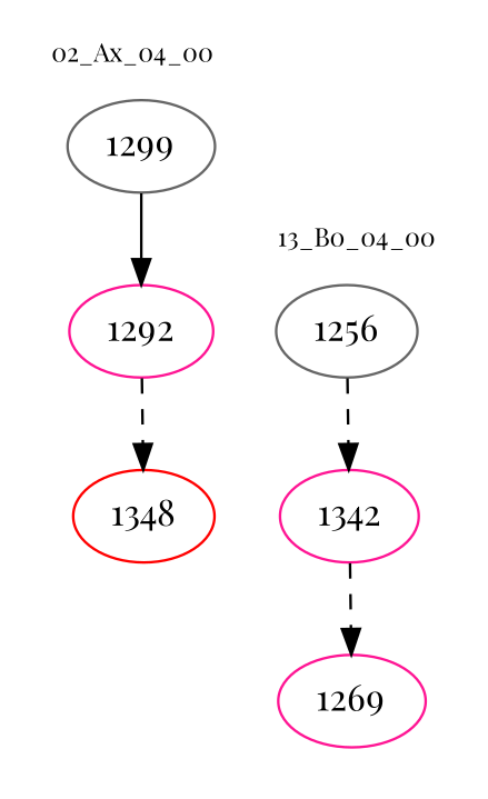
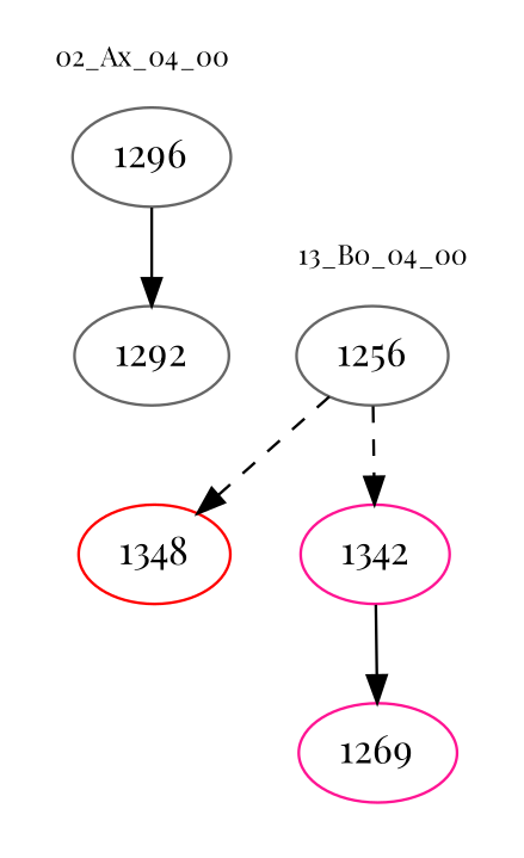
  digraph {
    fontname="Playfair Display"
    node [color=gray40 fontname="Playfair Display"]
    edge [color=black fontname="Playfair Display" style=solid]
-   n1 [label=1299]
-   n2 [color=deeppink label=1292]
+   n1 [label=1296]
+   n2 [label=1292]
    n3 [color=red label=1348]
    n4 [label=1256]
    n5 [color=deeppink label=1342]
    n6 [color=deeppink label=1269]
    subgraph cluster_1 {
      color=white
      fontsize=10
      label="02_Ax_04_00"
      n1
      n2
      n3
    }
    subgraph cluster_2 {
      color=white
      fontsize=10
      label="13_B0_04_00"
      n4
      n5
      n6
    }
    n1 -> n2
-   n2 -> n3 [style=dashed]
+   n4 -> n3 [style=dashed]
    n4 -> n5 [style=dashed]
-   n5 -> n6 [style=dashed]
+   n5 -> n6
  }
